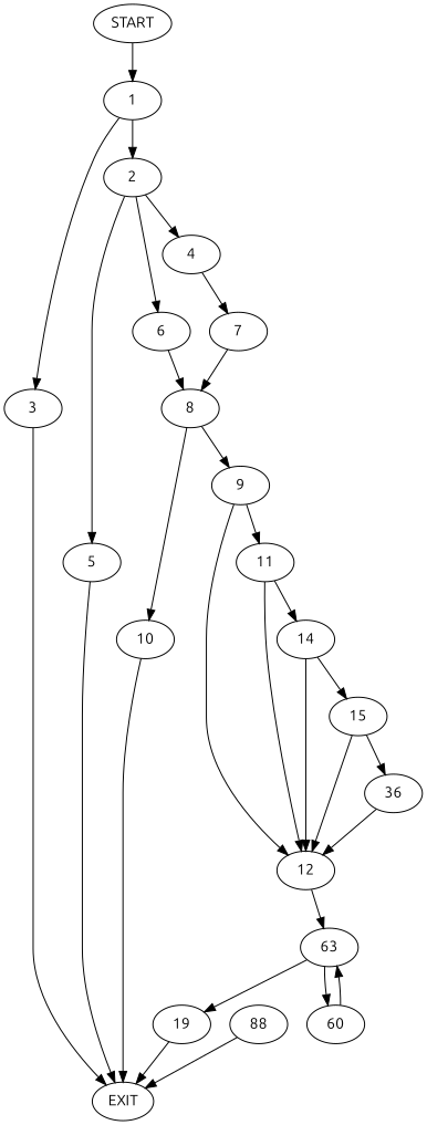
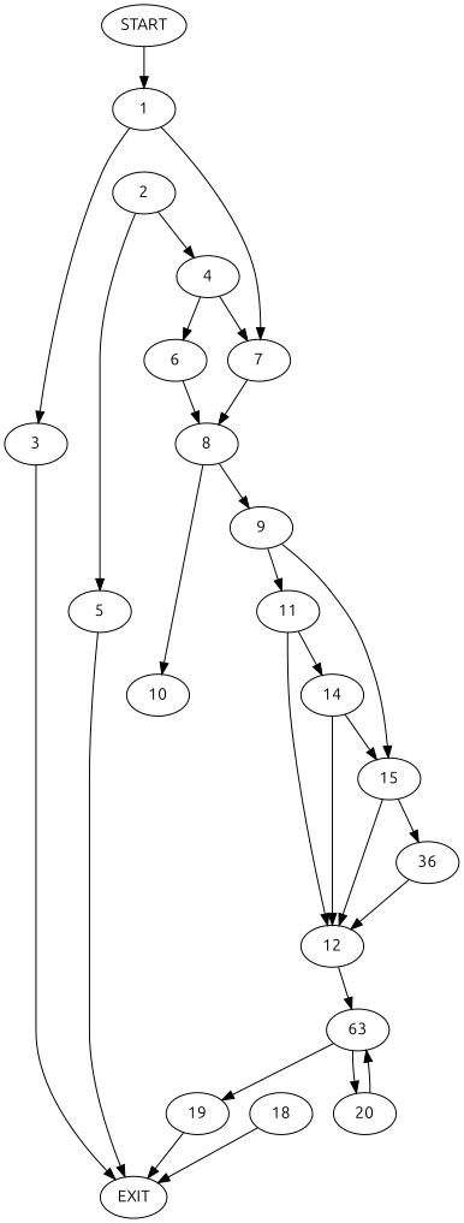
  digraph {
    fontname=Ubuntu
    node [fontname=Ubuntu]
    edge [fontname=Ubuntu]
    n1 [label=START]
    1
    2
    3
    n5 [label=EXIT]
    4
    5
    6
    7
    8
    9
    10
    11
    12
    14
    n16 [label=63]
    15
    19
-   20 [label=60]
+   20
    n20 [label=36]
-   18 [label=88]
+   18
    n1 -> 1
-   1 -> 2
+   1 -> 7
    1 -> 3
    2 -> 4
    2 -> 5
    3 -> n5
-   2 -> 6
+   4 -> 6
    4 -> 7
    5 -> n5
    6 -> 8
    7 -> 8
    8 -> 9
    8 -> 10
    9 -> 11
-   9 -> 12
-   10 -> n5
+   9 -> 15
    11 -> 12
    11 -> 14
    12 -> n16
    14 -> 12
    14 -> 15
    n16 -> 19
    n16 -> 20
    15 -> 12
    15 -> n20
    19 -> n5
    20 -> n16
    n20 -> 12
    18 -> n5
  }
